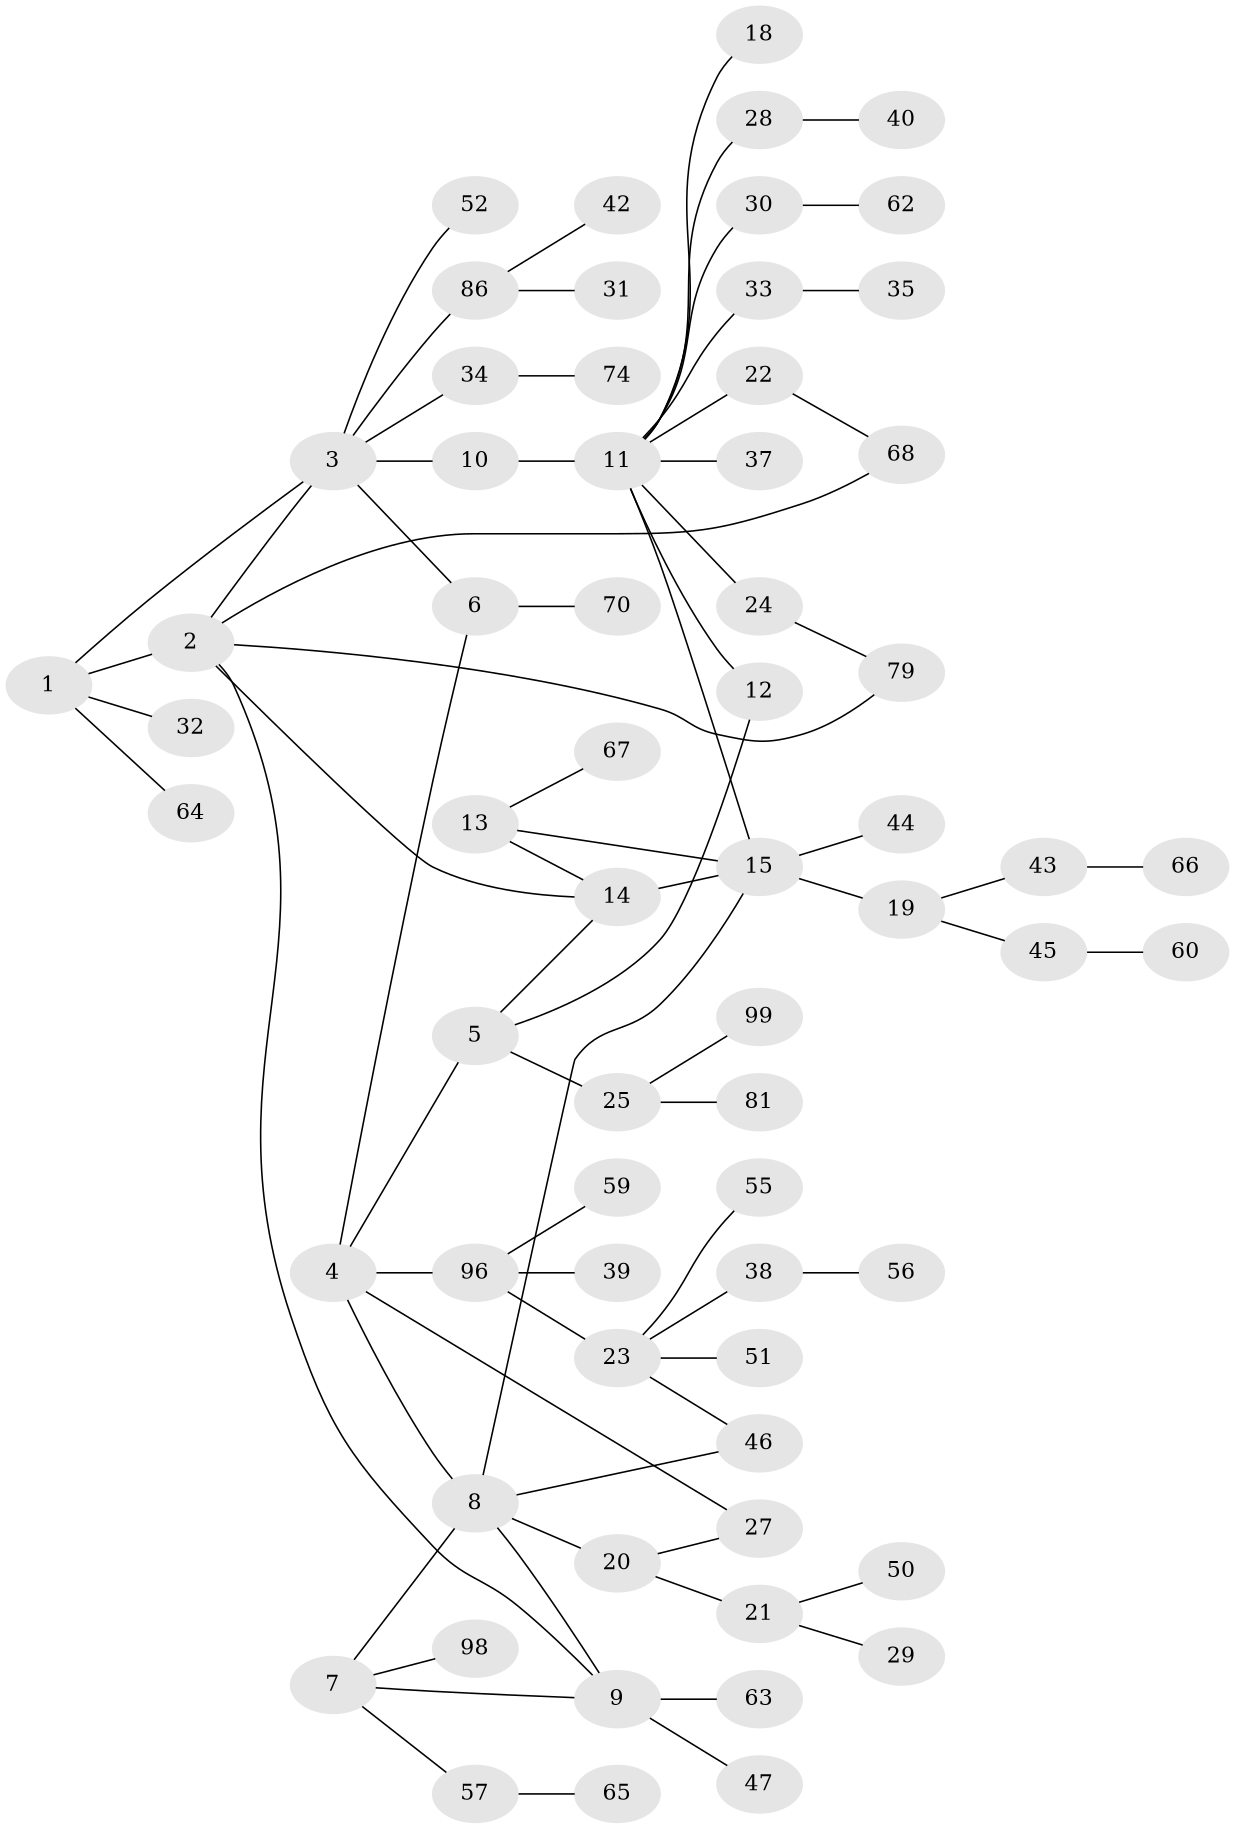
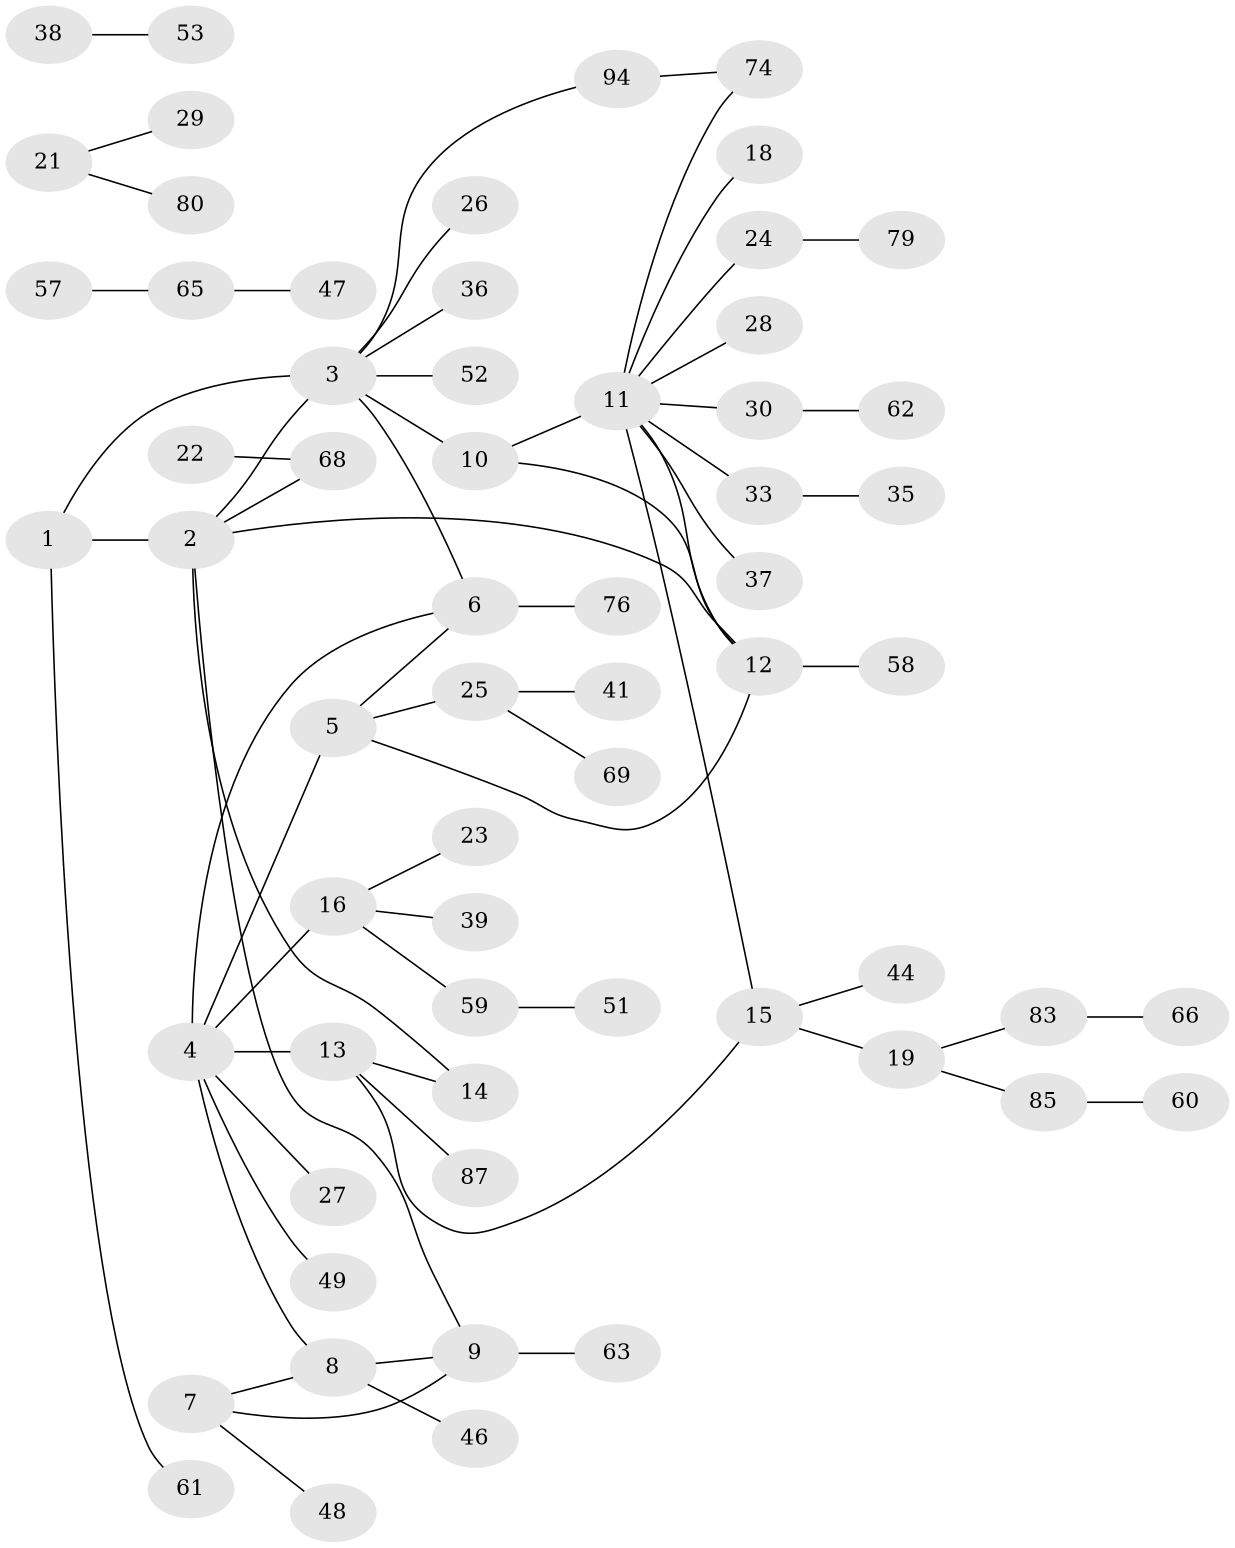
  graph {
    rankdir=LR
    node [color=gray90 style=filled]
    1
    2
    3
-   32
-   64
+   64 [label=61]
    9
    14
    68
    n9 [label=79]
    6
    10
-   26 [label=86]
-   34
+   26
+   34 [label=94]
+   36
    52
    47
    63
    15
-   70
+   70 [label=76]
    12
    11
-   31
-   42
    n24 [label=74]
    4
    5
    8
    13
-   16 [label=96]
+   16
    27
+   49
    25
-   20
    46
-   67
+   67 [label=87]
    23
    39
    59
-   41 [label=81]
-   69 [label=99]
+   58
+   41
+   69
    7
-   48 [label=98]
+   48
    57
    65
    19
    44
    21
    18
    22
    24
    28
    30
    33
    37
-   40
    62
    35
-   43
-   45
+   43 [label=83]
+   45 [label=85]
    38
    51
-   55
    66
    60
    29
-   50
-   53 [label=56]
+   50 [label=80]
+   53
    1 -- 2
    1 -- 3
-   1 -- 32
    1 -- 64
    2 -- 3
    2 -- 9
    2 -- 14
    2 -- 68
-   2 -- n9
+   2 -- 12
    3 -- 6
    3 -- 10
    3 -- 26
    3 -- 34
+   3 -- 36
    3 -- 52
-   9 -- 47
+   65 -- 47
    9 -- 63
-   14 -- 15
    6 -- 70
+   10 -- 12
    10 -- 11
-   26 -- 31
-   26 -- 42
    34 -- n24
    15 -- 19
    15 -- 44
+   12 -- 58
    11 -- 15
    11 -- 12
    11 -- 18
-   11 -- 22
+   11 -- n24
    11 -- 24
    11 -- 28
    11 -- 30
    11 -- 33
    11 -- 37
    4 -- 6
    4 -- 5
    4 -- 8
+   4 -- 13
    4 -- 16
    4 -- 27
-   5 -- 14
+   4 -- 49
+   5 -- 6
    5 -- 12
    5 -- 25
    8 -- 9
-   8 -- 15
-   8 -- 20
    8 -- 46
    13 -- 14
    13 -- 15
    13 -- 67
    16 -- 23
    16 -- 39
    16 -- 59
    25 -- 41
    25 -- 69
-   20 -- 27
-   20 -- 21
-   23 -- 46
-   23 -- 38
-   23 -- 51
-   23 -- 55
+   59 -- 51
    7 -- 9
    7 -- 8
    7 -- 48
-   7 -- 57
    57 -- 65
    19 -- 43
    19 -- 45
    21 -- 29
    21 -- 50
    22 -- 68
    24 -- n9
-   28 -- 40
    30 -- 62
    33 -- 35
    43 -- 66
    45 -- 60
    38 -- 53
  }
